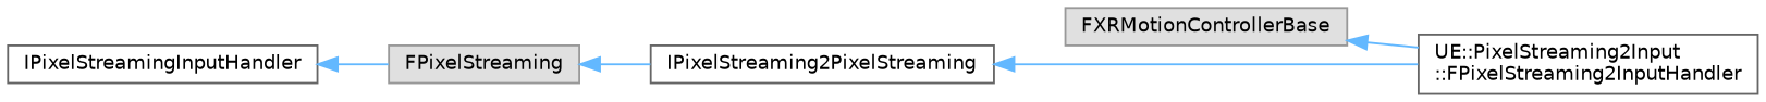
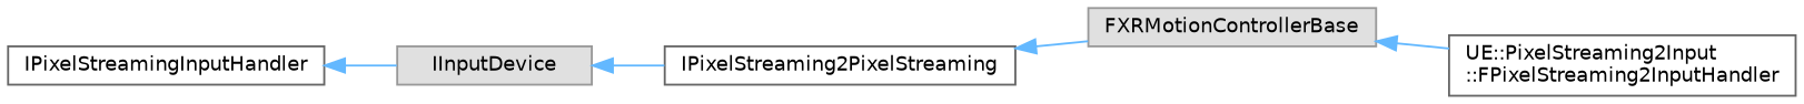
  digraph {
    rankdir=LR
    node [color=grey40 fillcolor=white fontname=Helvetica fontsize=10 shape=box style=filled]
    edge [color=steelblue1 dir=back fontname=Helvetica fontsize=10 labelfontname=Helvetica labelfontsize=10 style=solid]
    n1 [color=grey60 fillcolor="#E0E0E0" height=0.2 label=FXRMotionControllerBase width=0.4]
    n2 [height=0.2 label="UE::PixelStreaming2Input\l::FPixelStreaming2InputHandler" width=0.4]
-   n3 [color=grey60 fillcolor="#E0E0E0" height=0.2 label=FPixelStreaming width=0.4]
+   n3 [color=grey60 fillcolor="#E0E0E0" height=0.2 label=IInputDevice width=0.4]
    n4 [height=0.2 label=IPixelStreaming2PixelStreaming width=0.4]
    n5 [height=0.2 label=IPixelStreamingInputHandler width=0.4]
    n1 -> n2
    n3 -> n4
-   n4 -> n2
+   n4 -> n1
    n5 -> n3
  }
